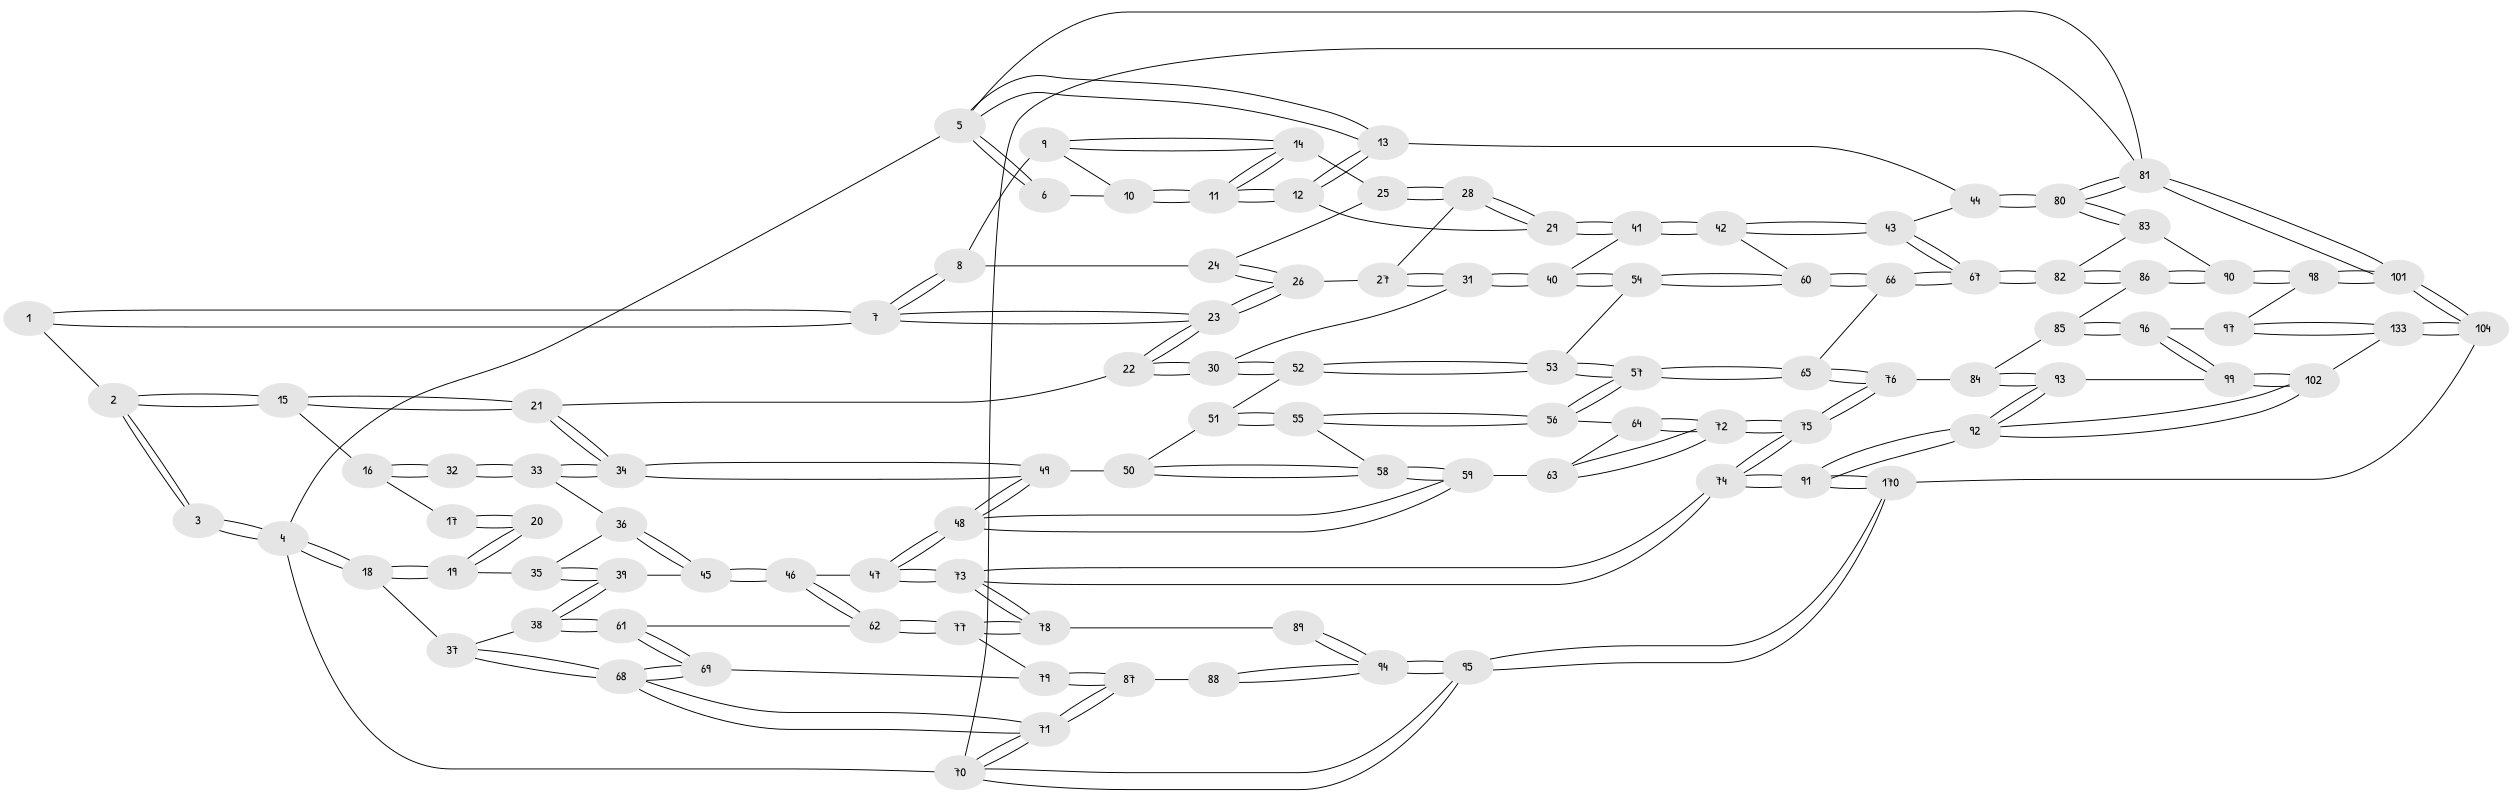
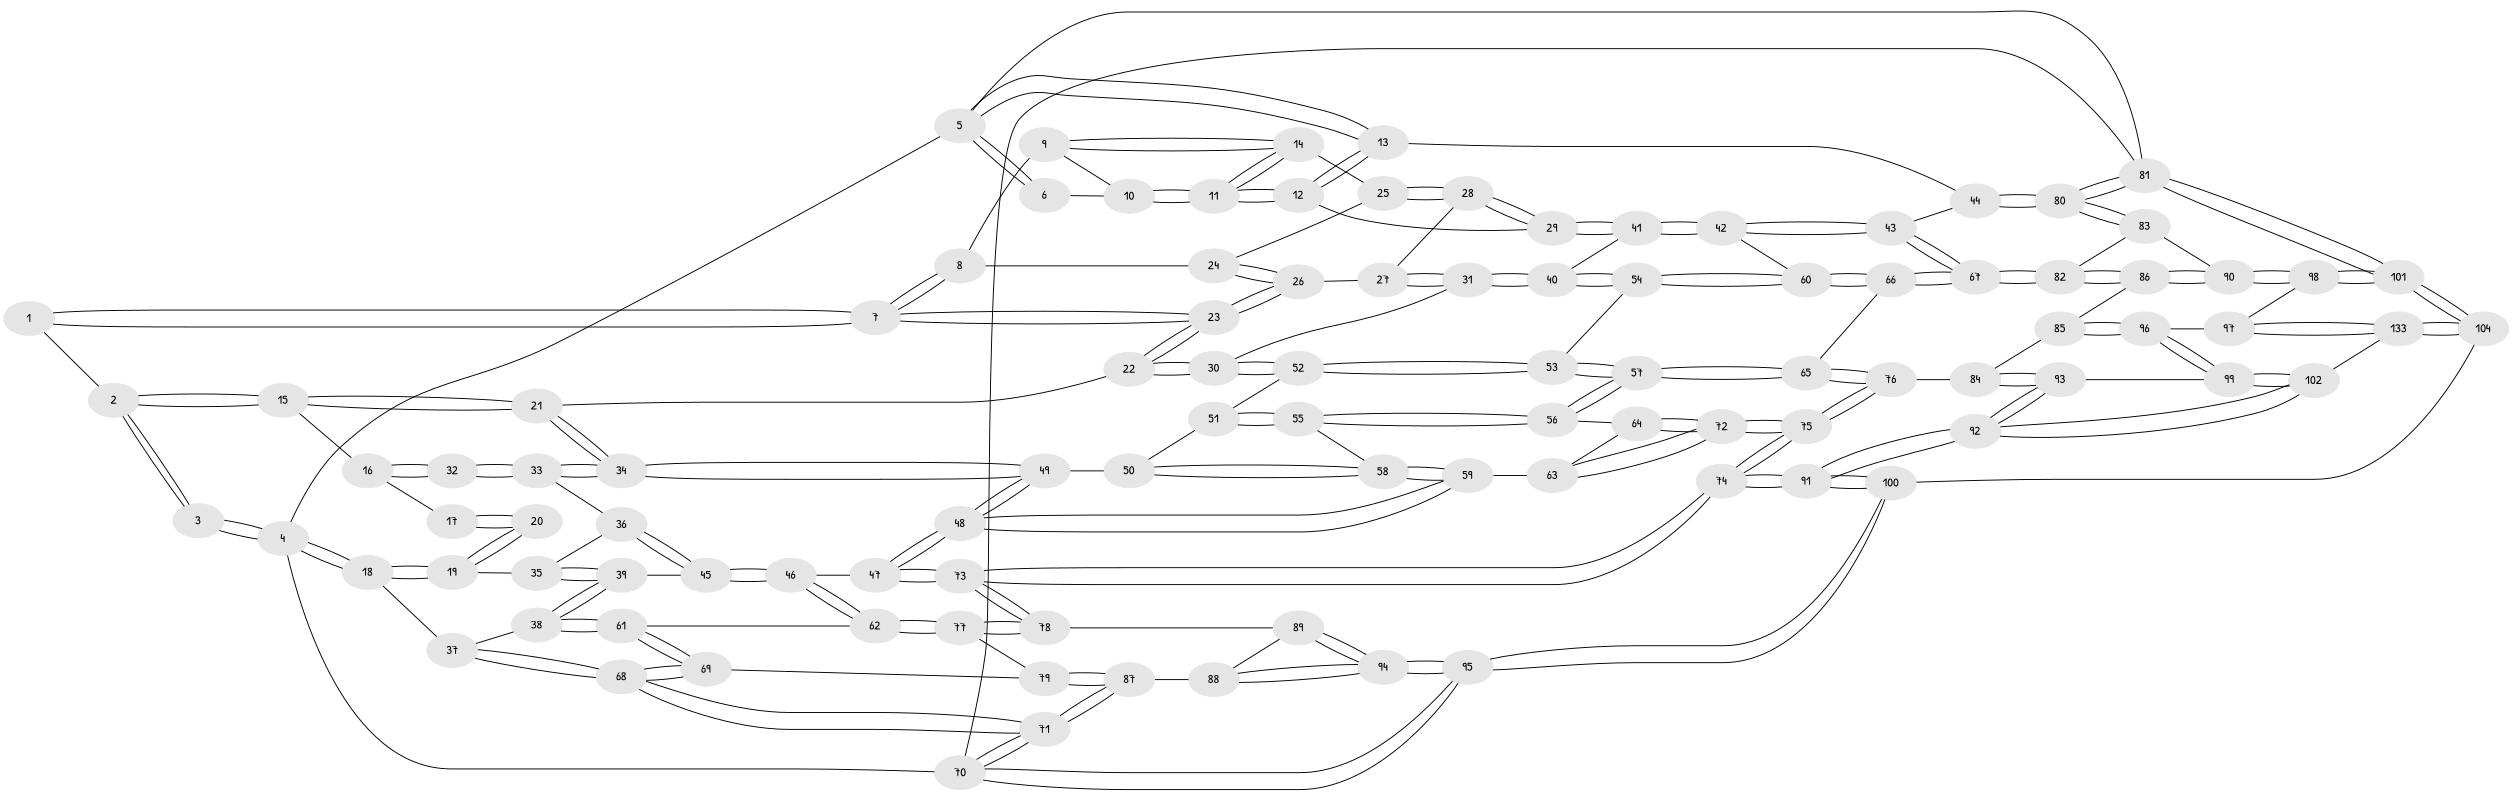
  graph {
    fontname="Patrick Hand"
    rankdir=LR
    node [color=gray90 fontname="Patrick Hand" style=filled]
    edge [fontname="Patrick Hand"]
    1
    2
    7
    3
    15
    8
    23
    4
    16
    21
    5
    18
    70
    6
    13
    81
    19
    37
    71
    95
    10
    44
    101
    11
    9
    24
    26
    14
    25
    12
    29
    41
    80
    28
    17
    32
    22
    34
    20
    33
    35
    38
    68
    36
    39
    30
    49
    31
    52
    27
    40
    42
    53
    54
    45
    50
    46
    61
    69
    62
    60
    43
    67
    66
    82
    83
    47
    48
    73
    77
    59
    74
    78
    63
    51
    58
    55
    56
    57
    65
    64
    72
    76
    79
    75
    84
    86
    87
-   100 [label=170]
+   100
    88
    91
    89
    92
    85
    93
    94
    90
    104
    98
    96
    99
    97
    102
    n104 [label=133]
    1 -- 2
    1 -- 7
    1 -- 7
    2 -- 3
    2 -- 3
    2 -- 15
    2 -- 15
    7 -- 8
    7 -- 8
    7 -- 23
    7 -- 23
    3 -- 4
    3 -- 4
    15 -- 16
    15 -- 21
    15 -- 21
    8 -- 9
    8 -- 24
    23 -- 26
    23 -- 26
    4 -- 5
    4 -- 18
    4 -- 18
    4 -- 70
    16 -- 17
    16 -- 32
    16 -- 32
    21 -- 22
    21 -- 34
    21 -- 34
    5 -- 6
    5 -- 6
    5 -- 13
    5 -- 13
    5 -- 81
    18 -- 19
    18 -- 19
    18 -- 37
    70 -- 81
    70 -- 71
    70 -- 71
    70 -- 95
    70 -- 95
    6 -- 10
    13 -- 44
    81 -- 101
    81 -- 101
    19 -- 20
    19 -- 20
    19 -- 35
    37 -- 38
    37 -- 68
    37 -- 68
    71 -- 87
    71 -- 87
    95 -- 100
    95 -- 100
    10 -- 11
    10 -- 11
    44 -- 80
    44 -- 80
    101 -- 104
    101 -- 104
    11 -- 14
    11 -- 14
    11 -- 12
    11 -- 12
    9 -- 10
    9 -- 14
    9 -- 14
    24 -- 26
    24 -- 26
    24 -- 25
    26 -- 27
    14 -- 25
    25 -- 28
    25 -- 28
    12 -- 13
    12 -- 13
    12 -- 29
    29 -- 41
    29 -- 41
    41 -- 42
    41 -- 42
    80 -- 81
    80 -- 81
    80 -- 83
    80 -- 83
    28 -- 29
    28 -- 29
    17 -- 20
    17 -- 20
    32 -- 33
    32 -- 33
    22 -- 23
    22 -- 23
    22 -- 30
    22 -- 30
    34 -- 49
    34 -- 49
    33 -- 34
    33 -- 34
    33 -- 36
    35 -- 36
    35 -- 39
    35 -- 39
    38 -- 39
    38 -- 39
    38 -- 61
    38 -- 61
    68 -- 71
    68 -- 71
    68 -- 69
    68 -- 69
    36 -- 45
    36 -- 45
    39 -- 45
    30 -- 31
    30 -- 52
    30 -- 52
    49 -- 50
    31 -- 40
    31 -- 40
    52 -- 53
    52 -- 53
    27 -- 28
    27 -- 31
    27 -- 31
    40 -- 41
    40 -- 54
    40 -- 54
    42 -- 60
    42 -- 43
    42 -- 43
    53 -- 54
    53 -- 57
    53 -- 57
    54 -- 60
    54 -- 60
    45 -- 46
    45 -- 46
    50 -- 51
    50 -- 58
    50 -- 58
    46 -- 62
    46 -- 62
    46 -- 47
    61 -- 69
    61 -- 69
    61 -- 62
    69 -- 79
    62 -- 77
    62 -- 77
    60 -- 66
    60 -- 66
    43 -- 44
    43 -- 67
    43 -- 67
    67 -- 82
    67 -- 82
    66 -- 67
    66 -- 67
    82 -- 83
    82 -- 86
    82 -- 86
    83 -- 90
    47 -- 48
    47 -- 48
    47 -- 73
    47 -- 73
    48 -- 49
    48 -- 49
    48 -- 59
    48 -- 59
    73 -- 74
    73 -- 74
    73 -- 78
    73 -- 78
    77 -- 78
    77 -- 78
    77 -- 79
    59 -- 63
    74 -- 75
    74 -- 75
    74 -- 91
    74 -- 91
    78 -- 89
    63 -- 64
    63 -- 72
    63 -- 72
    51 -- 52
    51 -- 55
    51 -- 55
    58 -- 59
    58 -- 59
    55 -- 58
    55 -- 56
    55 -- 56
    56 -- 57
    56 -- 57
    56 -- 64
    57 -- 65
    57 -- 65
    65 -- 66
    65 -- 76
    65 -- 76
    64 -- 72
    64 -- 72
    72 -- 75
    72 -- 75
    76 -- 84
    79 -- 87
    79 -- 87
    75 -- 76
    75 -- 76
    84 -- 85
    84 -- 93
    84 -- 93
    86 -- 90
    86 -- 90
    87 -- 88
    100 -- 104
+   88 -- 89
    88 -- 94
    88 -- 94
    91 -- 100
    91 -- 100
    91 -- 92
    91 -- 92
    89 -- 94
    89 -- 94
    92 -- 93
    92 -- 93
    92 -- 102
    92 -- 102
    85 -- 86
    85 -- 96
    85 -- 96
    93 -- 99
    94 -- 95
    94 -- 95
    90 -- 98
    90 -- 98
    98 -- 101
    98 -- 101
    96 -- 99
    96 -- 99
    96 -- 97
    99 -- 102
    99 -- 102
    97 -- 98
    97 -- n104
    97 -- n104
    102 -- n104
    n104 -- 104
    n104 -- 104
  }
